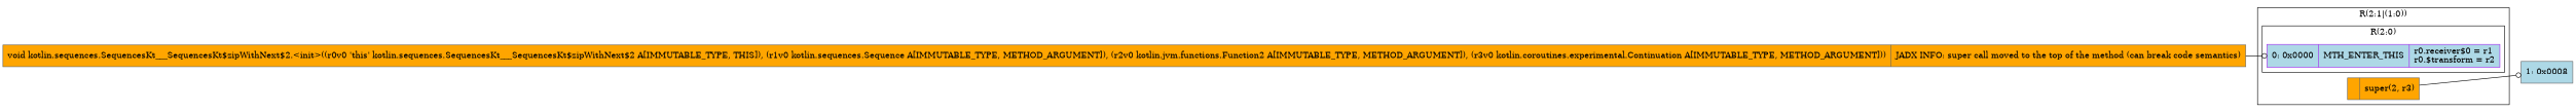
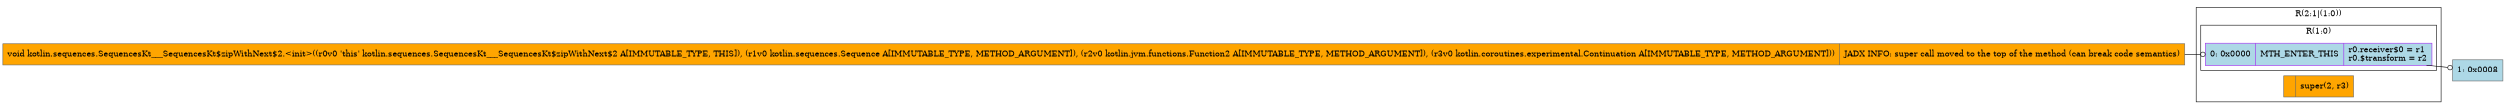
  digraph {
    rankdir=LR
    node [color=gray40 fillcolor=lightblue shape=record style=filled]
    edge [arrowhead=odot]
    n1 [color=purple label="{0\:\ 0x0000|MTH_ENTER_THIS\l|r0.receiver$0 = r1\lr0.$transform = r2\l}"]
    n2 [fillcolor=orange label="{|super(2, r3)\l}"]
    n3 [label="{1\:\ 0x0008}"]
    n4 [fillcolor=orange label="{void kotlin.sequences.SequencesKt___SequencesKt$zipWithNext$2.\<init\>((r0v0 'this' kotlin.sequences.SequencesKt___SequencesKt$zipWithNext$2 A[IMMUTABLE_TYPE, THIS]), (r1v0 kotlin.sequences.Sequence A[IMMUTABLE_TYPE, METHOD_ARGUMENT]), (r2v0 kotlin.jvm.functions.Function2 A[IMMUTABLE_TYPE, METHOD_ARGUMENT]), (r3v0 kotlin.coroutines.experimental.Continuation A[IMMUTABLE_TYPE, METHOD_ARGUMENT]))  | JADX INFO: super call moved to the top of the method (can break code semantics)\l}"]
    subgraph cluster_1 {
      label="R(2:1|(1:0))"
      n2
      subgraph cluster_2 {
-       label="R(2:0)"
+       label="R(1:0)"
        n1
      }
    }
-   n2 -> n3
+   n1 -> n3
    n4 -> n1
  }
